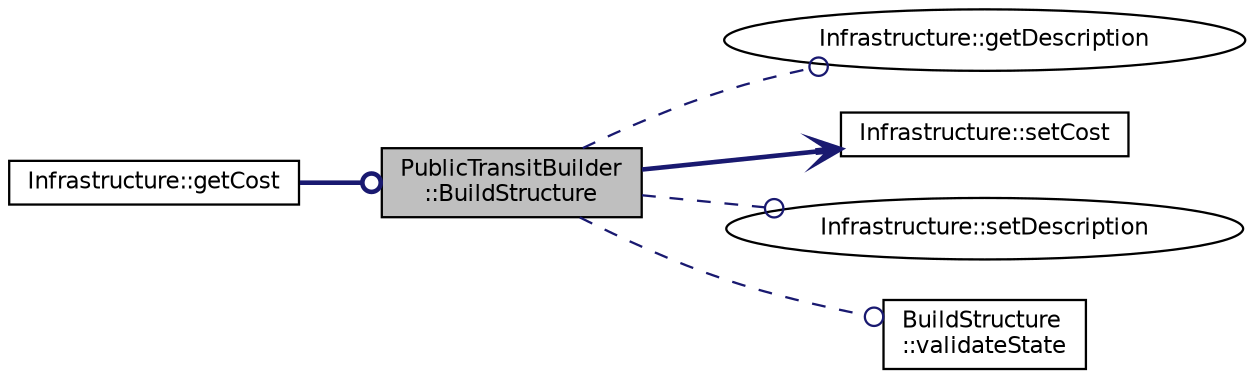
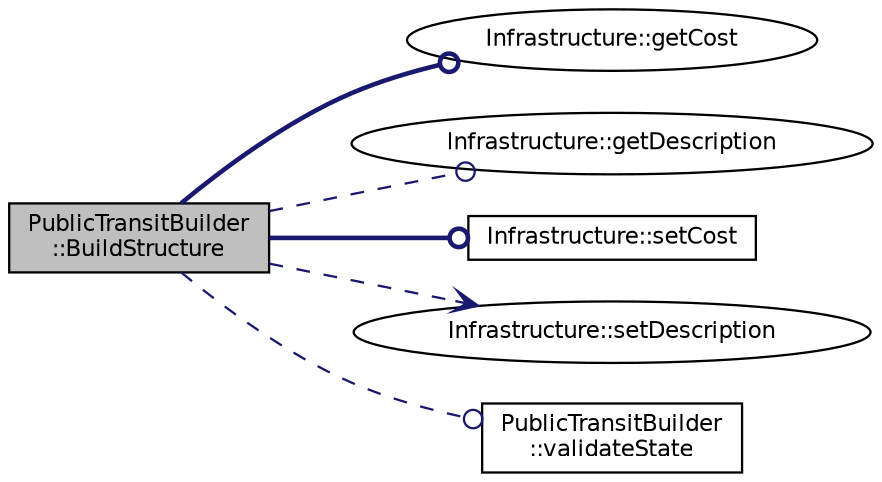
  digraph {
    rankdir=LR
    node [color=black fillcolor=white fontname=Helvetica fontsize=10 shape=box style=filled]
    edge [arrowhead=odot color=midnightblue fontname=Helvetica fontsize=10 labelfontname=Helvetica labelfontsize=10 style=dashed]
    n1 [fillcolor=grey75 fontcolor=black height=0.2 label="PublicTransitBuilder\l::BuildStructure" width=0.4]
-   n2 [height=0.2 label="Infrastructure::getCost" width=0.4]
+   n2 [height=0.2 label="Infrastructure::getCost" shape=ellipse width=0.4]
    n3 [height=0.2 label="Infrastructure::getDescription" shape=ellipse width=0.4]
    n4 [height=0.2 label="Infrastructure::setCost" width=0.4]
    n5 [height=0.2 label="Infrastructure::setDescription" shape=ellipse width=0.4]
-   n6 [height=0.2 label="BuildStructure\l::validateState" width=0.4]
-   n2 -> n1 [style=bold]
+   n6 [height=0.2 label="PublicTransitBuilder\l::validateState" width=0.4]
+   n1 -> n2 [style=bold]
    n1 -> n3
-   n1 -> n4 [arrowhead=vee style=bold]
-   n1 -> n5
+   n1 -> n4 [style=bold]
+   n1 -> n5 [arrowhead=vee]
    n1 -> n6
  }
